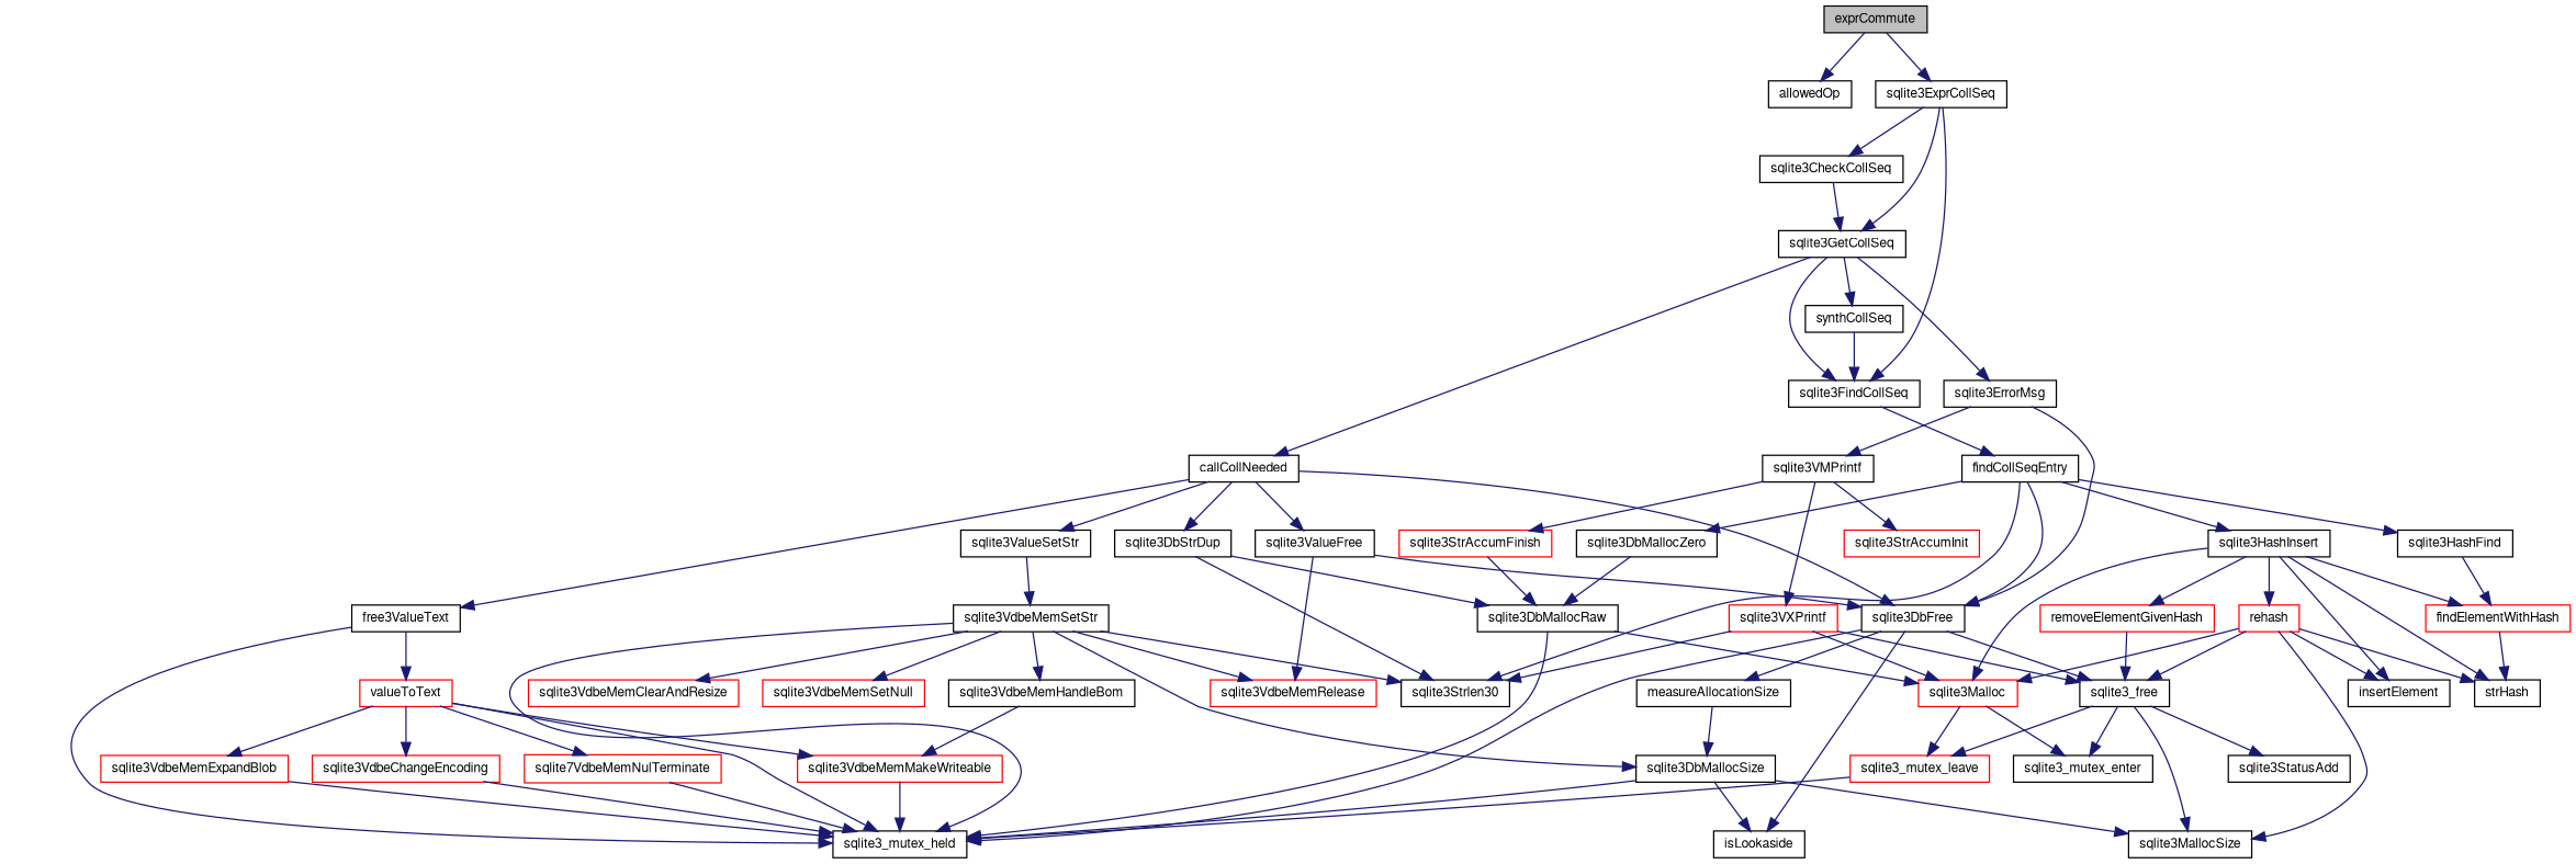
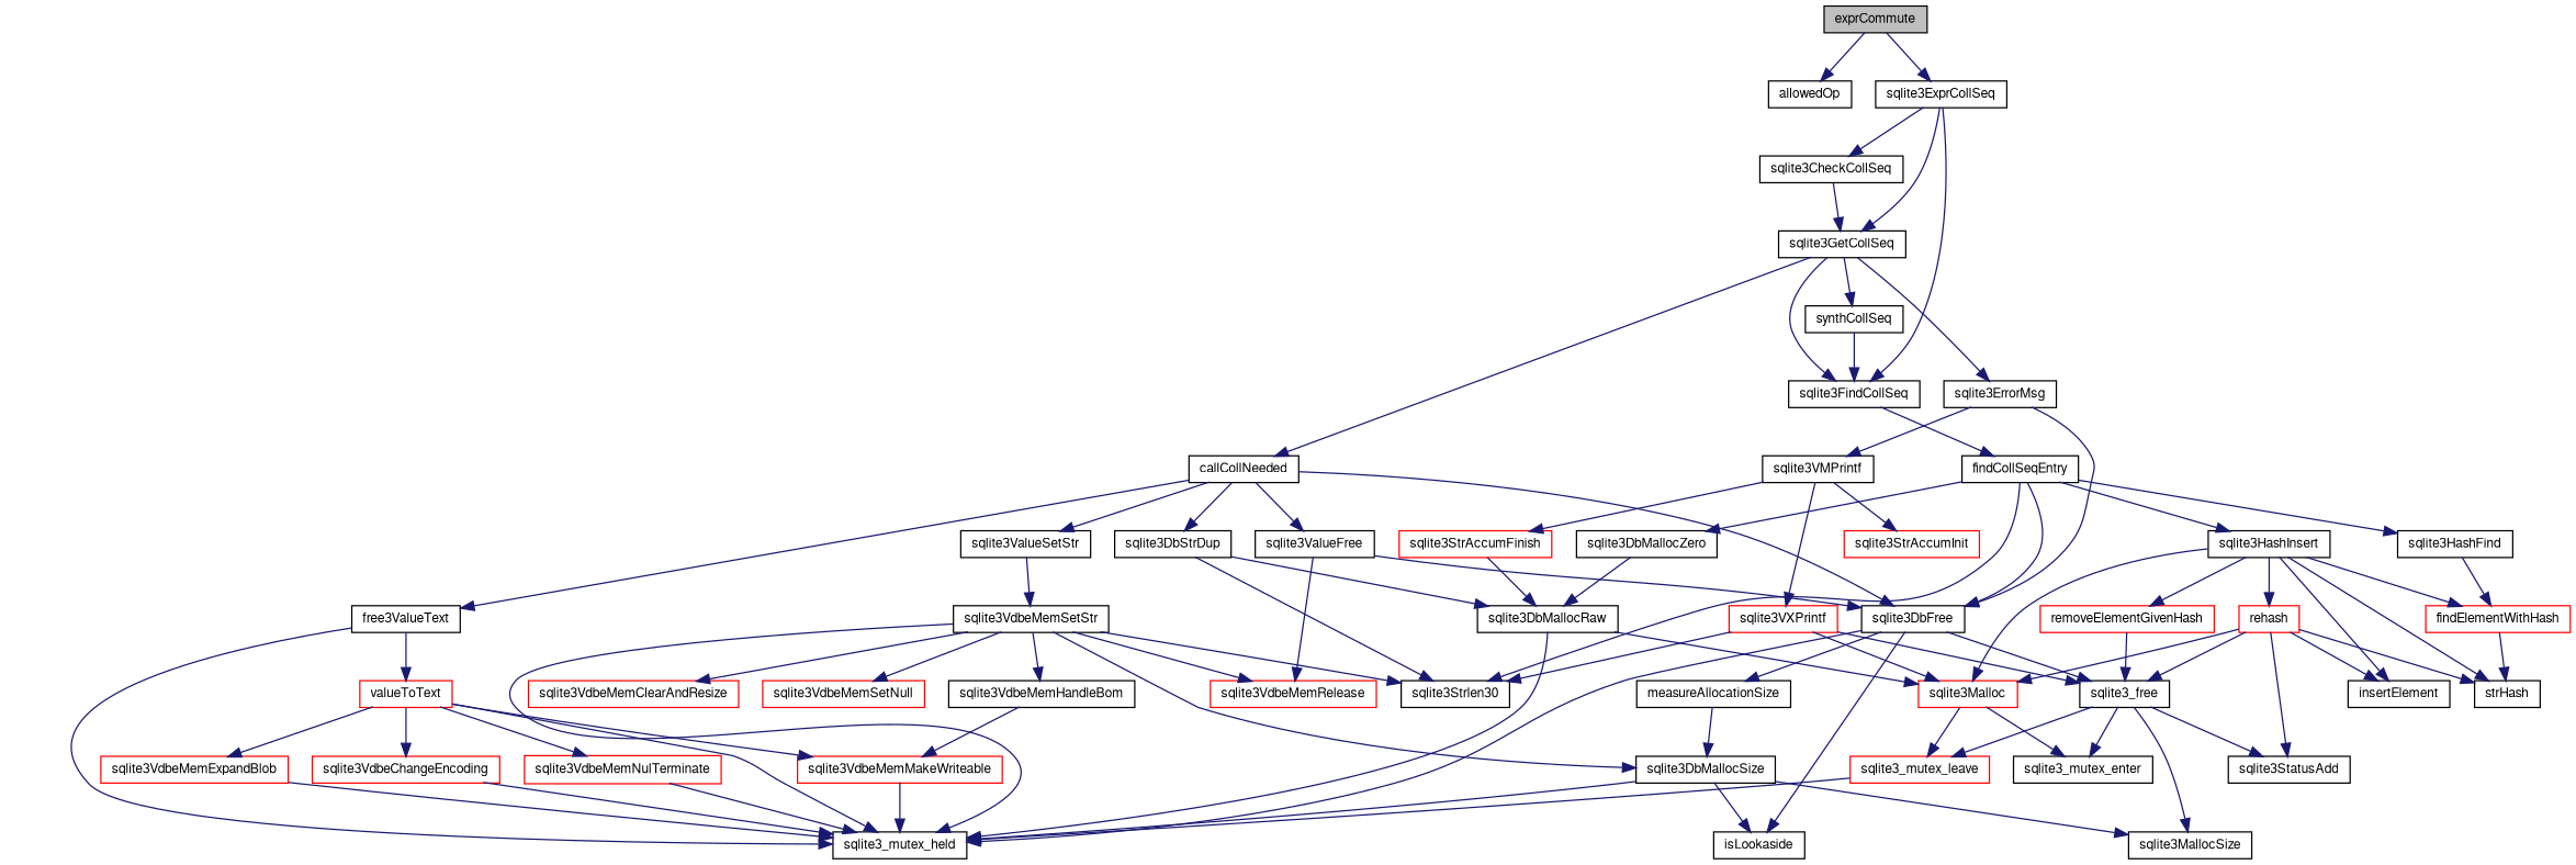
  digraph {
    rankdir=TB
    node [color=black fillcolor=white fontname=FreeSans fontsize=10 shape=record style=filled]
    edge [color=midnightblue fontname=FreeSans fontsize=10 labelfontname=FreeSans labelfontsize=10 style=solid]
    n1 [fillcolor=grey75 fontcolor=black height=0.2 label=exprCommute width=0.4]
    n2 [height=0.2 label=allowedOp width=0.4]
    n3 [height=0.2 label=sqlite3ExprCollSeq width=0.4]
    n4 [height=0.2 label=sqlite3GetCollSeq width=0.4]
    n5 [height=0.2 label=sqlite3FindCollSeq width=0.4]
    n6 [height=0.2 label=sqlite3CheckCollSeq width=0.4]
    n7 [height=0.2 label=callCollNeeded width=0.4]
    n8 [height=0.2 label=synthCollSeq width=0.4]
    n9 [height=0.2 label=sqlite3ErrorMsg width=0.4]
    n10 [height=0.2 label=findCollSeqEntry width=0.4]
    n11 [height=0.2 label=sqlite3DbFree width=0.4]
    n12 [height=0.2 label=sqlite3DbStrDup width=0.4]
    n13 [height=0.2 label=sqlite3ValueSetStr width=0.4]
    n14 [height=0.2 label=free3ValueText width=0.4]
    n15 [height=0.2 label=sqlite3ValueFree width=0.4]
    n16 [height=0.2 label=sqlite3VMPrintf width=0.4]
    n17 [height=0.2 label=sqlite3HashFind width=0.4]
    n18 [height=0.2 label=sqlite3Strlen30 width=0.4]
    n19 [height=0.2 label=sqlite3DbMallocZero width=0.4]
    n20 [height=0.2 label=sqlite3HashInsert width=0.4]
    n21 [color=red height=0.2 label=findElementWithHash width=0.4]
    n22 [height=0.2 label=sqlite3DbMallocRaw width=0.4]
    n23 [height=0.2 label=strHash width=0.4]
    n24 [color=red height=0.2 label=sqlite3Malloc width=0.4]
    n25 [color=red height=0.2 label=removeElementGivenHash width=0.4]
    n26 [color=red height=0.2 label=rehash width=0.4]
    n27 [height=0.2 label=insertElement width=0.4]
    n28 [height=0.2 label=sqlite3_mutex_held width=0.4]
    n29 [height=0.2 label=sqlite3_free width=0.4]
    n30 [height=0.2 label=measureAllocationSize width=0.4]
    n31 [height=0.2 label=isLookaside width=0.4]
    n32 [height=0.2 label=sqlite3_mutex_enter width=0.4]
    n33 [color=red height=0.2 label=sqlite3_mutex_leave width=0.4]
    n34 [height=0.2 label=sqlite3MallocSize width=0.4]
    n35 [height=0.2 label=sqlite3StatusAdd width=0.4]
    n36 [height=0.2 label=sqlite3DbMallocSize width=0.4]
    n37 [height=0.2 label=sqlite3VdbeMemSetStr width=0.4]
    n38 [color=red height=0.2 label=valueToText width=0.4]
    n39 [color=red height=0.2 label=sqlite3VdbeMemRelease width=0.4]
    n40 [color=red height=0.2 label=sqlite3VdbeMemSetNull width=0.4]
    n41 [color=red height=0.2 label=sqlite3VdbeMemClearAndResize width=0.4]
    n42 [height=0.2 label=sqlite3VdbeMemHandleBom width=0.4]
    n43 [color=red height=0.2 label=sqlite3VdbeMemMakeWriteable width=0.4]
    n44 [color=red height=0.2 label=sqlite3VdbeMemExpandBlob width=0.4]
    n45 [color=red height=0.2 label=sqlite3VdbeChangeEncoding width=0.4]
-   n46 [color=red height=0.2 label=sqlite7VdbeMemNulTerminate width=0.4]
+   n46 [color=red height=0.2 label=sqlite3VdbeMemNulTerminate width=0.4]
    n47 [color=red height=0.2 label=sqlite3StrAccumInit width=0.4]
    n48 [color=red height=0.2 label=sqlite3VXPrintf width=0.4]
    n49 [color=red height=0.2 label=sqlite3StrAccumFinish width=0.4]
    n1 -> n2
    n1 -> n3
    n3 -> n4
    n3 -> n5
    n3 -> n6
    n4 -> n5
    n4 -> n7
    n4 -> n8
    n4 -> n9
    n5 -> n10
    n6 -> n4
    n7 -> n11
    n7 -> n12
    n7 -> n13
    n7 -> n14
    n7 -> n15
    n8 -> n5
    n9 -> n11
    n9 -> n16
    n10 -> n11
    n10 -> n17
    n10 -> n18
    n10 -> n19
    n10 -> n20
    n11 -> n28
    n11 -> n29
    n11 -> n30
    n11 -> n31
    n12 -> n18
    n12 -> n22
    n13 -> n37
    n14 -> n28
    n14 -> n38
    n15 -> n11
    n15 -> n39
    n16 -> n47
    n16 -> n48
    n16 -> n49
    n17 -> n21
    n19 -> n22
    n20 -> n21
    n20 -> n23
    n20 -> n24
    n20 -> n25
    n20 -> n26
    n20 -> n27
    n21 -> n23
    n22 -> n24
    n22 -> n28
    n24 -> n32
    n24 -> n33
    n25 -> n29
    n26 -> n23
    n26 -> n24
    n26 -> n27
    n26 -> n29
-   n26 -> n34
+   n26 -> n35
    n29 -> n32
    n29 -> n33
    n29 -> n34
    n29 -> n35
    n30 -> n36
    n33 -> n28
    n36 -> n28
    n36 -> n31
    n36 -> n34
    n37 -> n18
    n37 -> n28
    n37 -> n36
    n37 -> n39
    n37 -> n40
    n37 -> n41
    n37 -> n42
    n38 -> n28
    n38 -> n43
    n38 -> n44
    n38 -> n45
    n38 -> n46
    n42 -> n43
    n43 -> n28
    n44 -> n28
    n45 -> n28
    n46 -> n28
    n48 -> n18
    n48 -> n24
    n48 -> n29
    n49 -> n22
  }
